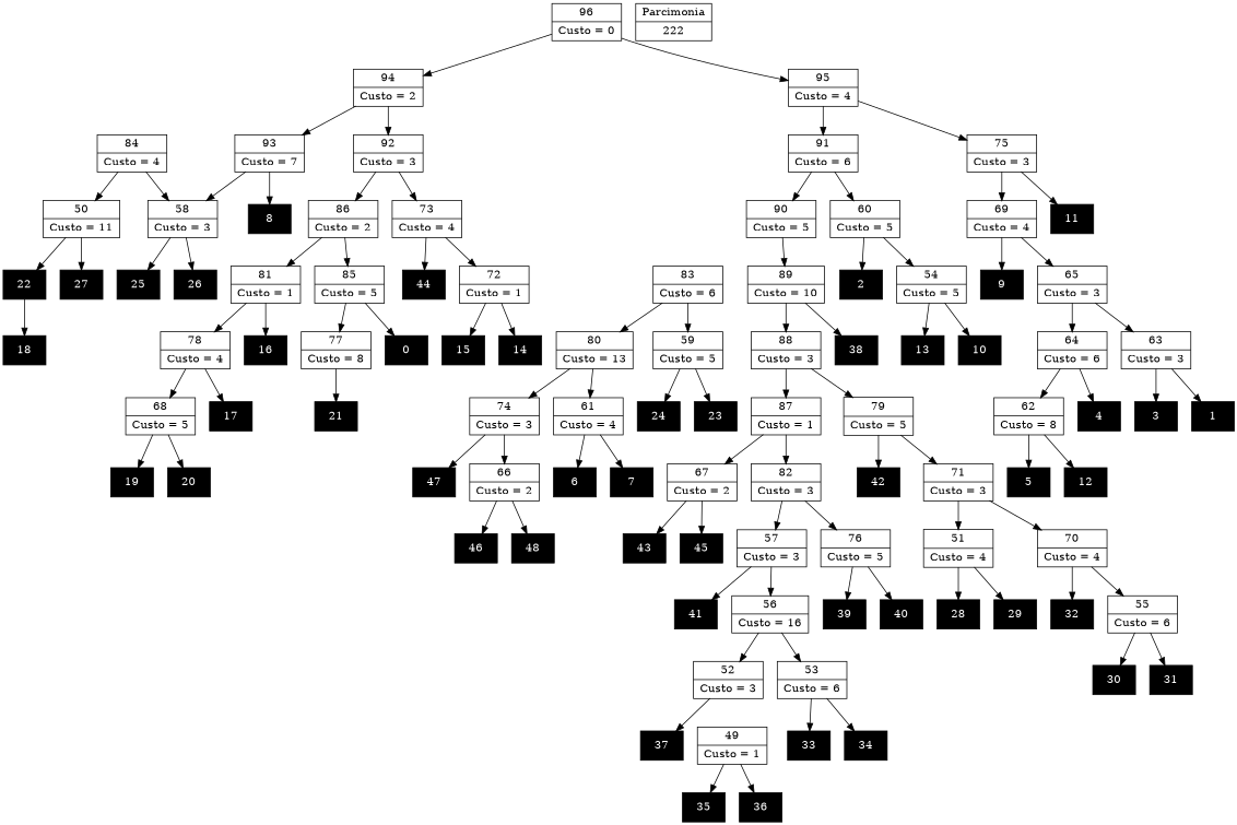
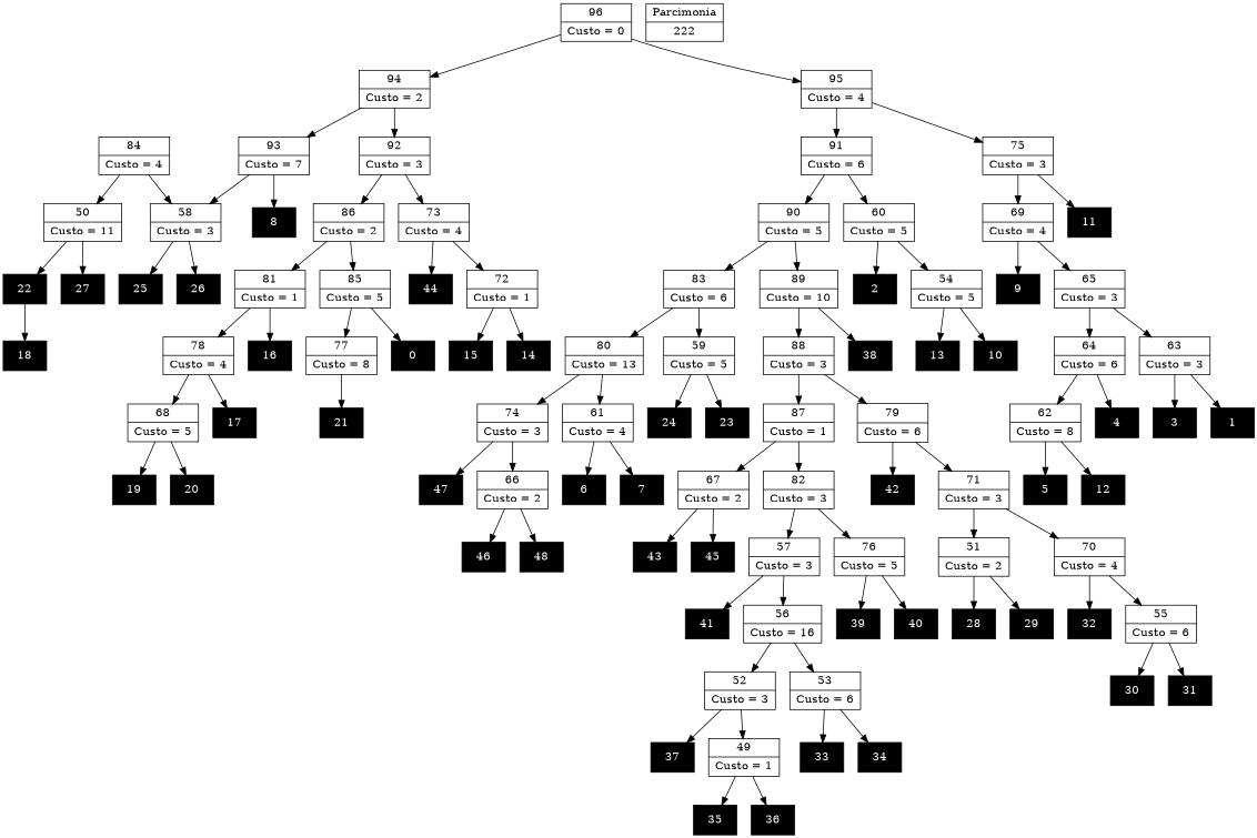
  digraph {
    node [shape=record]
    n1 [color=black fontcolor=white fontsize=14 height=0.5 label="{0}" style=filled]
    n2 [color=black fontcolor=white fontsize=14 height=0.5 label="{1}" style=filled]
    n3 [color=black fontcolor=white fontsize=14 height=0.5 label="{2}" style=filled]
    n4 [color=black fontcolor=white fontsize=14 height=0.5 label="{3}" style=filled]
    n5 [color=black fontcolor=white fontsize=14 height=0.5 label="{4}" style=filled]
    n6 [color=black fontcolor=white fontsize=14 height=0.5 label="{5}" style=filled]
    n7 [color=black fontcolor=white fontsize=14 height=0.5 label="{6}" style=filled]
    n8 [color=black fontcolor=white fontsize=14 height=0.5 label="{7}" style=filled]
    n9 [color=black fontcolor=white fontsize=14 height=0.5 label="{8}" style=filled]
    n10 [color=black fontcolor=white fontsize=14 height=0.5 label="{9}" style=filled]
    n11 [color=black fontcolor=white fontsize=14 height=0.5 label="{10}" style=filled]
    n12 [color=black fontcolor=white fontsize=14 height=0.5 label="{11}" style=filled]
    n13 [color=black fontcolor=white fontsize=14 height=0.5 label="{12}" style=filled]
    n14 [color=black fontcolor=white fontsize=14 height=0.5 label="{13}" style=filled]
    n15 [color=black fontcolor=white fontsize=14 height=0.5 label="{14}" style=filled]
    n16 [color=black fontcolor=white fontsize=14 height=0.5 label="{15}" style=filled]
    n17 [color=black fontcolor=white fontsize=14 height=0.5 label="{16}" style=filled]
    n18 [color=black fontcolor=white fontsize=14 height=0.5 label="{17}" style=filled]
    n19 [color=black fontcolor=white fontsize=14 height=0.5 label="{18}" style=filled]
    n20 [color=black fontcolor=white fontsize=14 height=0.5 label="{19}" style=filled]
    n21 [color=black fontcolor=white fontsize=14 height=0.5 label="{20}" style=filled]
    n22 [color=black fontcolor=white fontsize=14 height=0.5 label="{21}" style=filled]
    n23 [color=black fontcolor=white fontsize=14 height=0.5 label="{22}" style=filled]
    n24 [color=black fontcolor=white fontsize=14 height=0.5 label="{23}" style=filled]
    n25 [color=black fontcolor=white fontsize=14 height=0.5 label="{24}" style=filled]
    n26 [color=black fontcolor=white fontsize=14 height=0.5 label="{25}" style=filled]
    n27 [color=black fontcolor=white fontsize=14 height=0.5 label="{26}" style=filled]
    n28 [color=black fontcolor=white fontsize=14 height=0.5 label="{27}" style=filled]
    n29 [color=black fontcolor=white fontsize=14 height=0.5 label="{28}" style=filled]
    n30 [color=black fontcolor=white fontsize=14 height=0.5 label="{29}" style=filled]
    n31 [color=black fontcolor=white fontsize=14 height=0.5 label="{30}" style=filled]
    n32 [color=black fontcolor=white fontsize=14 height=0.5 label="{31}" style=filled]
    n33 [color=black fontcolor=white fontsize=14 height=0.5 label="{32}" style=filled]
    n34 [color=black fontcolor=white fontsize=14 height=0.5 label="{33}" style=filled]
    n35 [color=black fontcolor=white fontsize=14 height=0.5 label="{34}" style=filled]
    n36 [color=black fontcolor=white fontsize=14 height=0.5 label="{35}" style=filled]
    n37 [color=black fontcolor=white fontsize=14 height=0.5 label="{36}" style=filled]
    n38 [color=black fontcolor=white fontsize=14 height=0.5 label="{37}" style=filled]
    n39 [color=black fontcolor=white fontsize=14 height=0.5 label="{38}" style=filled]
    n40 [color=black fontcolor=white fontsize=14 height=0.5 label="{39}" style=filled]
    n41 [color=black fontcolor=white fontsize=14 height=0.5 label="{40}" style=filled]
    n42 [color=black fontcolor=white fontsize=14 height=0.5 label="{41}" style=filled]
    n43 [color=black fontcolor=white fontsize=14 height=0.5 label="{42}" style=filled]
    n44 [color=black fontcolor=white fontsize=14 height=0.5 label="{43}" style=filled]
    n45 [color=black fontcolor=white fontsize=14 height=0.5 label="{44}" style=filled]
    n46 [color=black fontcolor=white fontsize=14 height=0.5 label="{45}" style=filled]
    n47 [color=black fontcolor=white fontsize=14 height=0.5 label="{46}" style=filled]
    n48 [color=black fontcolor=white fontsize=14 height=0.5 label="{47}" style=filled]
    n49 [color=black fontcolor=white fontsize=14 height=0.5 label="{48}" style=filled]
    n50 [label="{49|Custo = 1}"]
    n51 [label="{50|Custo = 11}"]
-   n52 [label="{51|Custo = 4}"]
+   n52 [label="{51|Custo = 2}"]
    n53 [label="{52|Custo = 3}"]
    n54 [label="{53|Custo = 6}"]
    n55 [label="{54|Custo = 5}"]
    n56 [label="{55|Custo = 6}"]
    n57 [label="{56|Custo = 16}"]
    n58 [label="{57|Custo = 3}"]
    n59 [label="{58|Custo = 3}"]
    n60 [label="{59|Custo = 5}"]
    n61 [label="{60|Custo = 5}"]
    n62 [label="{61|Custo = 4}"]
    n63 [label="{62|Custo = 8}"]
    n64 [label="{63|Custo = 3}"]
    n65 [label="{64|Custo = 6}"]
    n66 [label="{65|Custo = 3}"]
    n67 [label="{66|Custo = 2}"]
    n68 [label="{67|Custo = 2}"]
    n69 [label="{68|Custo = 5}"]
    n70 [label="{69|Custo = 4}"]
    n71 [label="{70|Custo = 4}"]
    n72 [label="{71|Custo = 3}"]
    n73 [label="{72|Custo = 1}"]
    n74 [label="{73|Custo = 4}"]
    n75 [label="{74|Custo = 3}"]
    n76 [label="{75|Custo = 3}"]
    n77 [label="{76|Custo = 5}"]
    n78 [label="{77|Custo = 8}"]
    n79 [label="{78|Custo = 4}"]
-   n80 [label="{79|Custo = 5}"]
+   n80 [label="{79|Custo = 6}"]
    n81 [label="{80|Custo = 13}"]
    n82 [label="{81|Custo = 1}"]
    n83 [label="{82|Custo = 3}"]
    n84 [label="{83|Custo = 6}"]
    n85 [label="{84|Custo = 4}"]
    n86 [label="{85|Custo = 5}"]
    n87 [label="{86|Custo = 2}"]
    n88 [label="{87|Custo = 1}"]
    n89 [label="{88|Custo = 3}"]
    n90 [label="{89|Custo = 10}"]
    n91 [label="{90|Custo = 5}"]
    n92 [label="{91|Custo = 6}"]
    n93 [label="{92|Custo = 3}"]
    n94 [label="{93|Custo = 7}"]
    n95 [label="{94|Custo = 2}"]
    n96 [label="{95|Custo = 4}"]
    n97 [label="{96|Custo = 0}"]
    n98 [label="{Parcimonia|222}"]
    n23 -> n19
    n50 -> n36
    n50 -> n37
    n51 -> n23
    n51 -> n28
    n52 -> n29
    n52 -> n30
    n53 -> n38
+   n53 -> n50
    n54 -> n34
    n54 -> n35
    n55 -> n11
    n55 -> n14
    n56 -> n31
    n56 -> n32
    n57 -> n53
    n57 -> n54
    n58 -> n42
    n58 -> n57
    n59 -> n26
    n59 -> n27
    n60 -> n24
    n60 -> n25
    n61 -> n3
    n61 -> n55
    n62 -> n7
    n62 -> n8
    n63 -> n6
    n63 -> n13
    n64 -> n2
    n64 -> n4
    n65 -> n5
    n65 -> n63
    n66 -> n64
    n66 -> n65
    n67 -> n47
    n67 -> n49
    n68 -> n44
    n68 -> n46
    n69 -> n20
    n69 -> n21
    n70 -> n10
    n70 -> n66
    n71 -> n33
    n71 -> n56
    n72 -> n52
    n72 -> n71
    n73 -> n15
    n73 -> n16
    n74 -> n45
    n74 -> n73
    n75 -> n48
    n75 -> n67
    n76 -> n12
    n76 -> n70
    n77 -> n40
    n77 -> n41
    n78 -> n22
    n79 -> n18
    n79 -> n69
    n80 -> n43
    n80 -> n72
    n81 -> n62
    n81 -> n75
    n82 -> n17
    n82 -> n79
    n83 -> n58
    n83 -> n77
    n84 -> n60
    n84 -> n81
    n85 -> n51
    n85 -> n59
    n86 -> n1
    n86 -> n78
    n87 -> n82
    n87 -> n86
    n88 -> n68
    n88 -> n83
    n89 -> n80
    n89 -> n88
    n90 -> n39
    n90 -> n89
+   n91 -> n84
    n91 -> n90
    n92 -> n61
    n92 -> n91
    n93 -> n74
    n93 -> n87
    n94 -> n9
    n94 -> n59
    n95 -> n93
    n95 -> n94
    n96 -> n76
    n96 -> n92
    n97 -> n95
    n97 -> n96
  }
